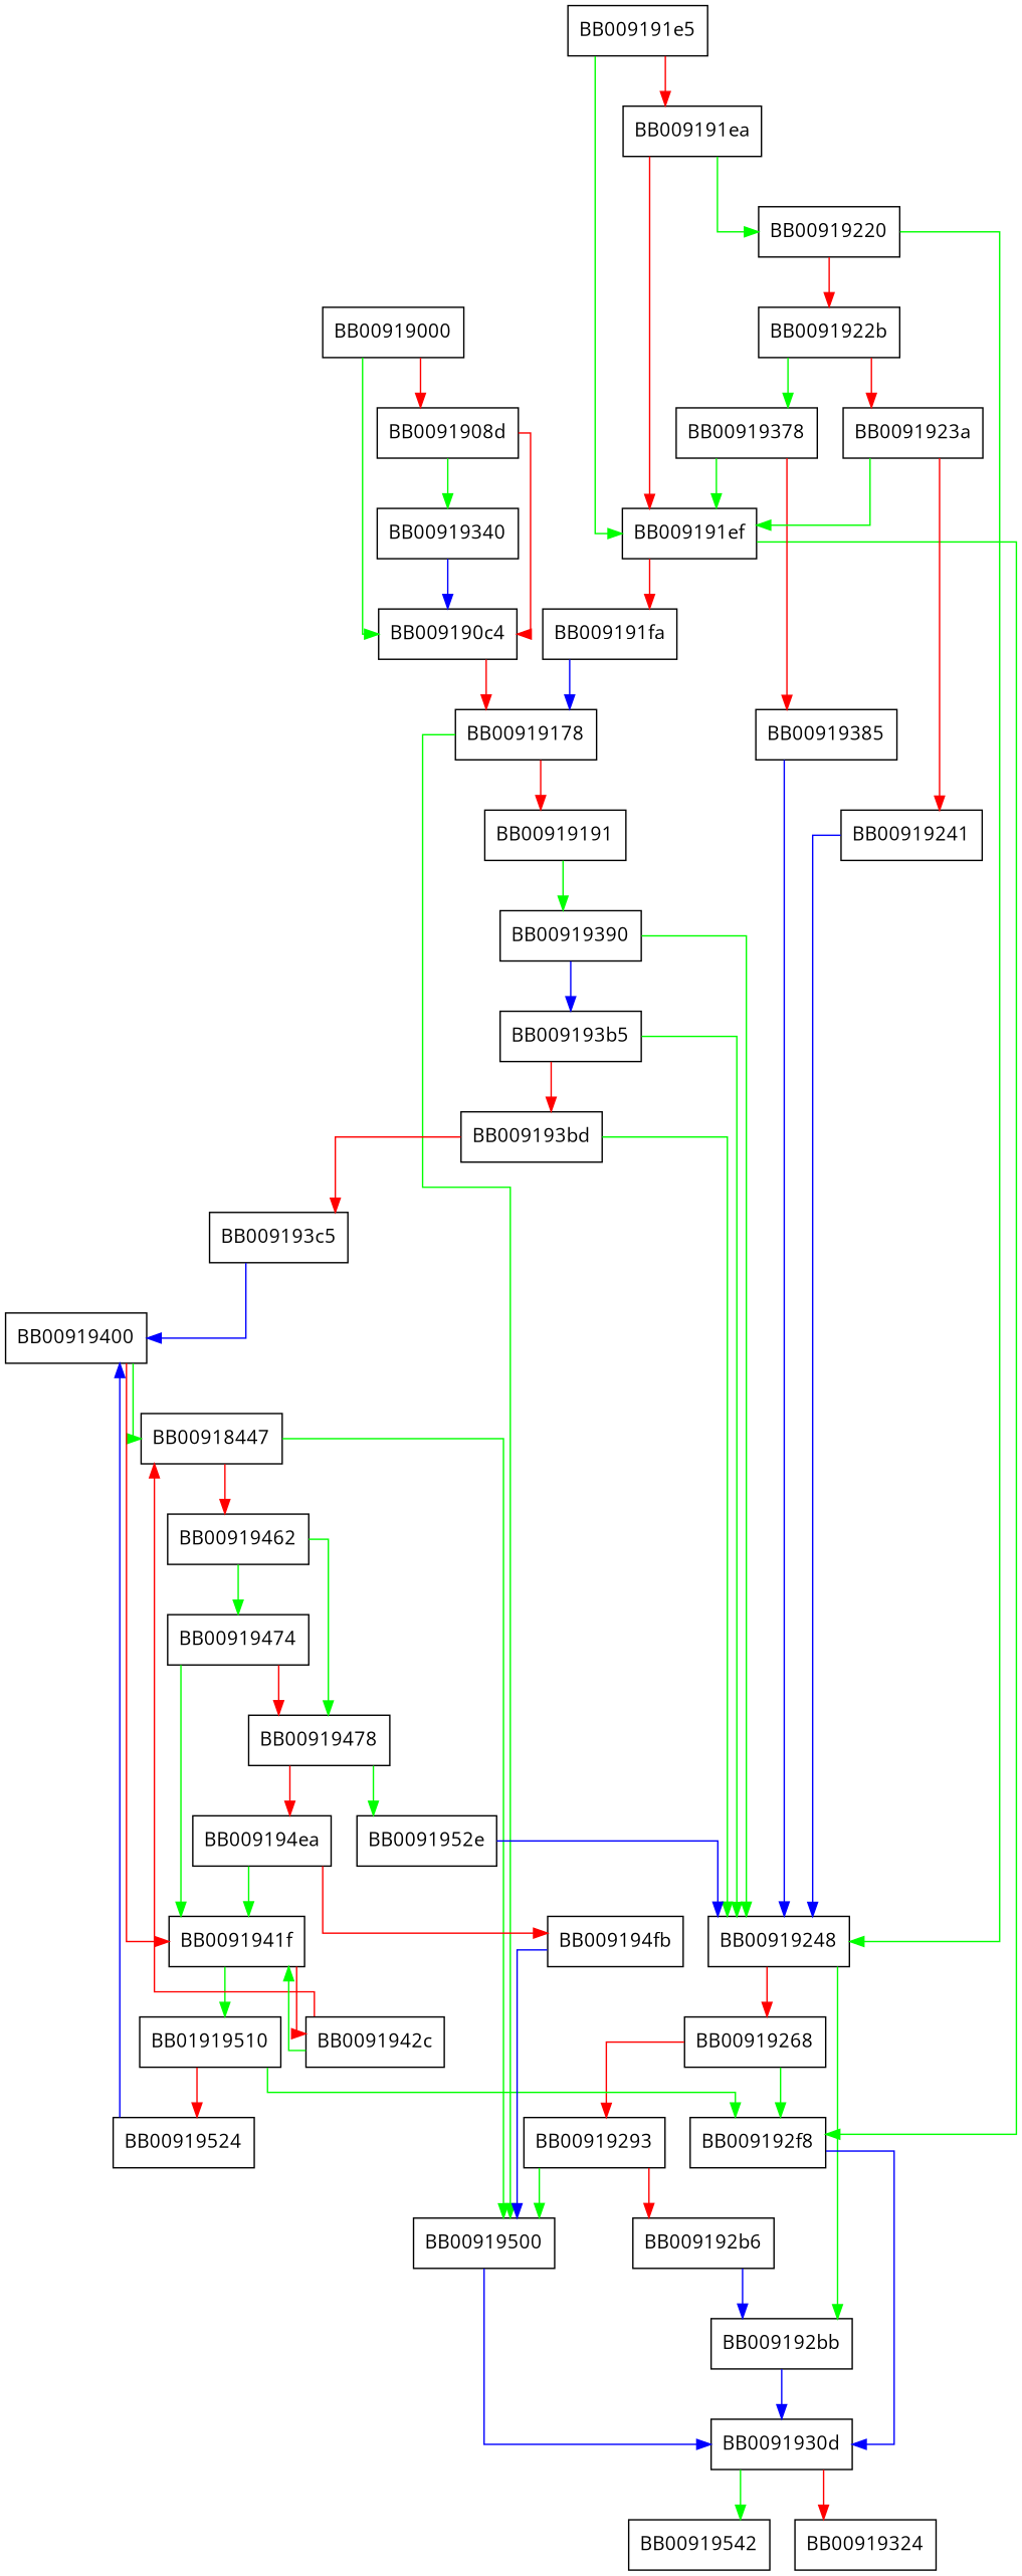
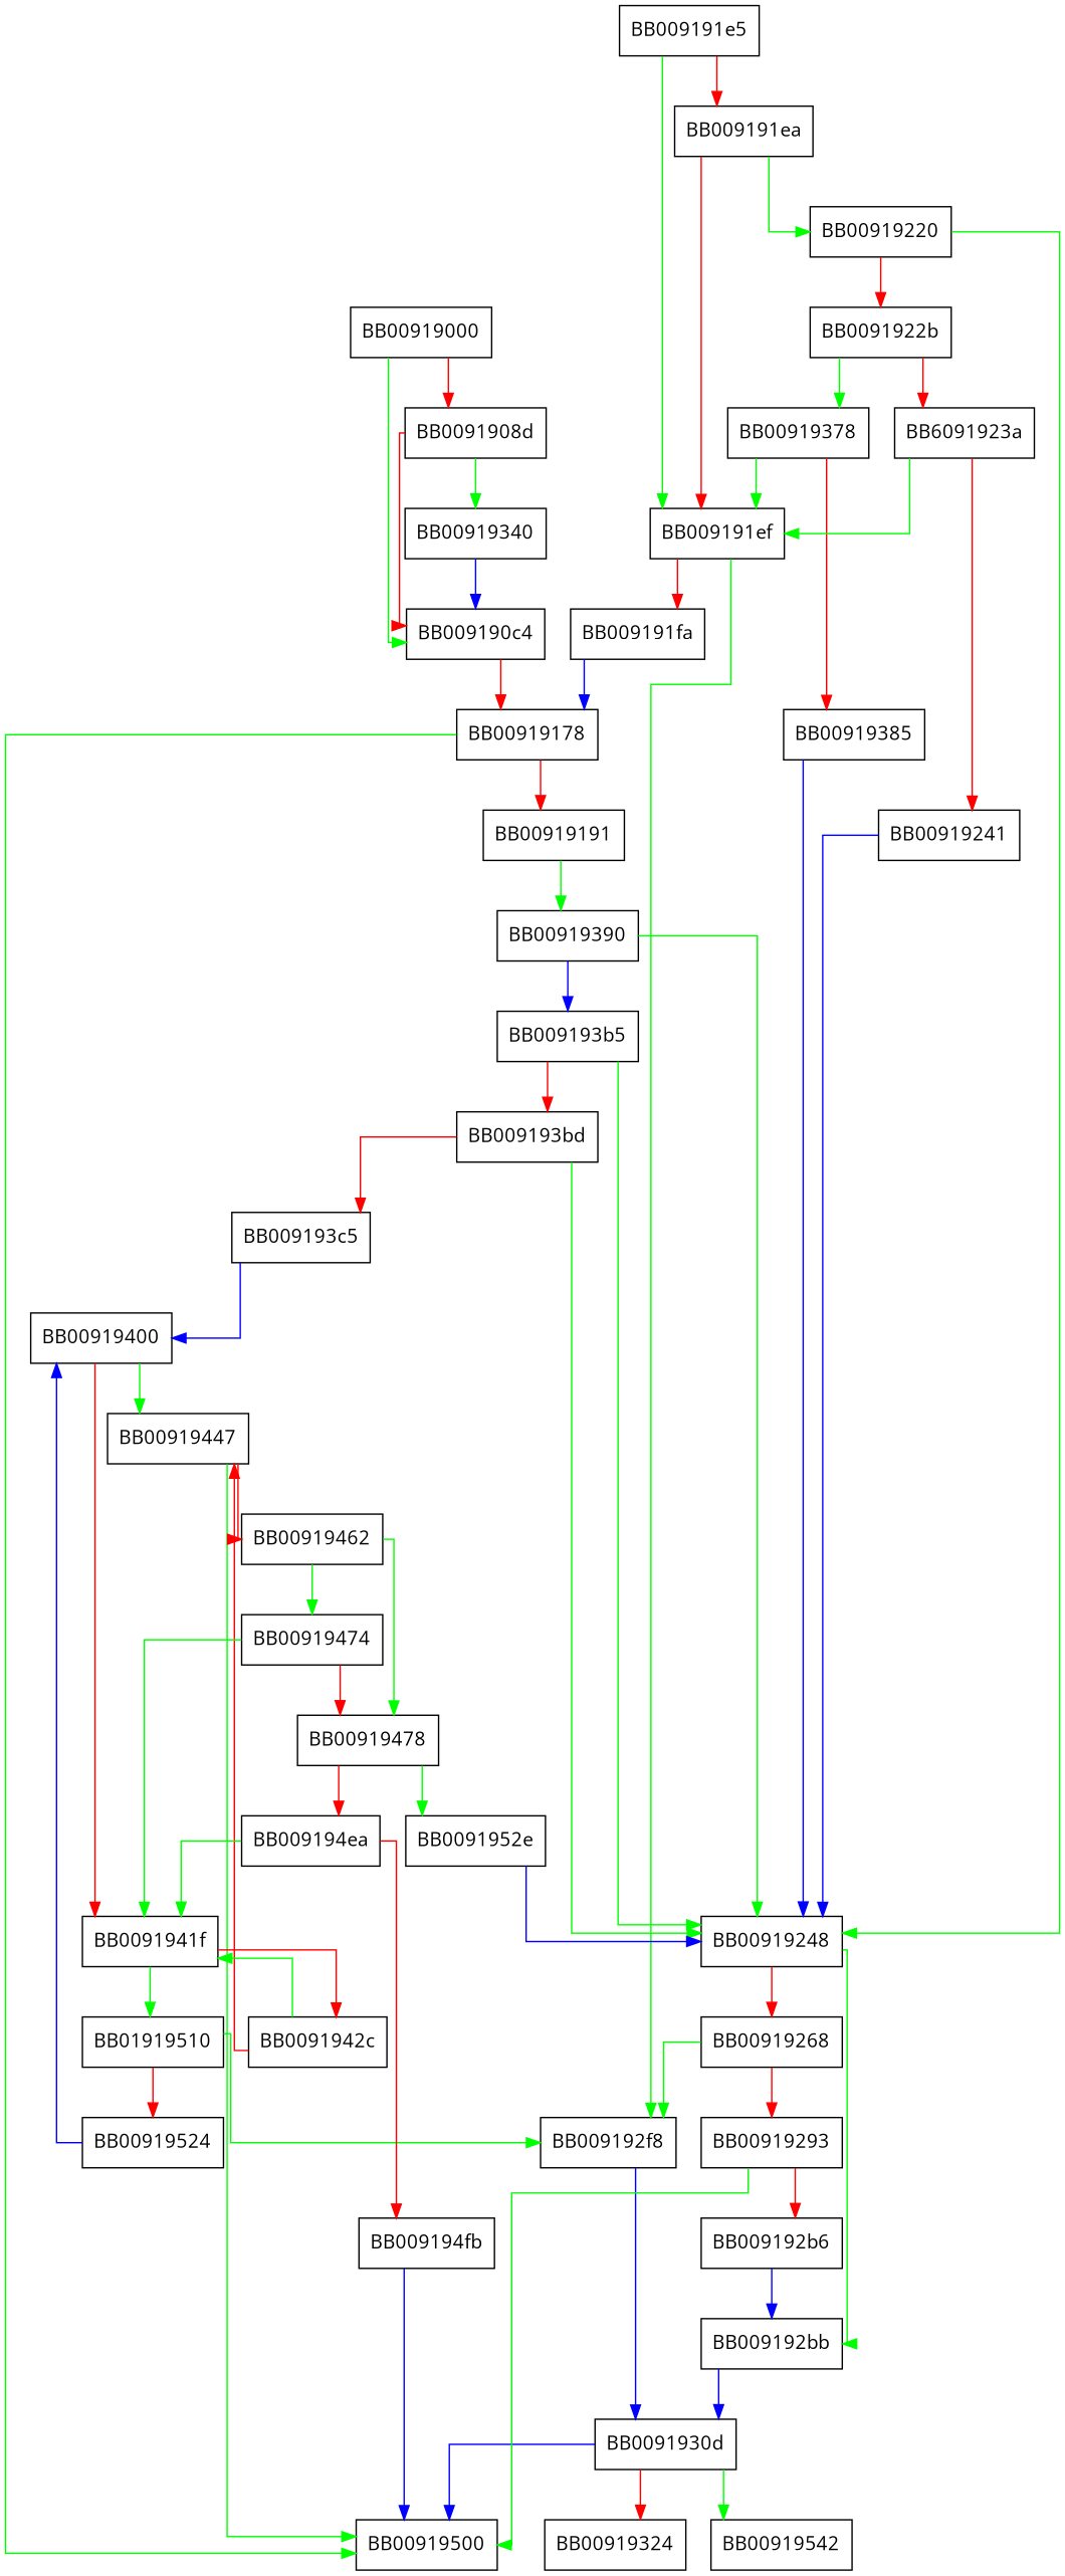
  digraph {
    fontname="Open Sans"
    splines=ortho
    node [fontname="Open Sans" shape=box]
    edge [color=green fontname="Open Sans"]
    BB00919000
    BB009190c4
    BB0091908d
    BB00919178
    BB00919340
    BB00919500
    BB00919191
    BB0091930d
    BB00919390
    BB00919542
    BB00919324
    BB00919248
    BB009193b5
    BB009191e5
    BB009191ef
    BB009191ea
    BB009192bb
    BB00919268
    BB009193bd
    BB009192f8
    BB009191fa
    BB00919220
    BB0091922b
    BB00919378
-   BB0091923a
+   BB0091923a [label=BB6091923a]
    BB00919293
    BB00919385
    BB00919241
    BB009192b6
    BB009193c5
    BB00919400
-   BB00919447 [label=BB00918447]
+   BB00919447
    BB0091941f
    BB00919462
    n35 [label=BB01919510]
    BB0091942c
    BB00919478
    BB00919474
    BB00919524
    BB0091952e
    BB009194ea
    BB009194fb
    BB00919000 -> BB009190c4
    BB00919000 -> BB0091908d [color=red]
    BB009190c4 -> BB00919178 [color=red]
    BB0091908d -> BB009190c4 [color=red]
    BB0091908d -> BB00919340
    BB00919178 -> BB00919500
    BB00919178 -> BB00919191 [color=red]
    BB00919340 -> BB009190c4 [color=blue]
-   BB00919500 -> BB0091930d [color=blue]
+   BB0091930d -> BB00919500 [color=blue]
    BB00919191 -> BB00919390
    BB0091930d -> BB00919542
    BB0091930d -> BB00919324 [color=red]
    BB00919390 -> BB00919248
    BB00919390 -> BB009193b5 [color=blue]
    BB00919248 -> BB009192bb
    BB00919248 -> BB00919268 [color=red]
    BB009193b5 -> BB00919248
    BB009193b5 -> BB009193bd [color=red]
    BB009191e5 -> BB009191ef
    BB009191e5 -> BB009191ea [color=red]
    BB009191ef -> BB009192f8
    BB009191ef -> BB009191fa [color=red]
    BB009191ea -> BB009191ef [color=red]
    BB009191ea -> BB00919220
    BB009192bb -> BB0091930d [color=blue]
    BB00919268 -> BB009192f8
    BB00919268 -> BB00919293 [color=red]
    BB009193bd -> BB00919248
    BB009193bd -> BB009193c5 [color=red]
    BB009192f8 -> BB0091930d [color=blue]
    BB009191fa -> BB00919178 [color=blue]
    BB00919220 -> BB00919248
    BB00919220 -> BB0091922b [color=red]
    BB0091922b -> BB00919378
    BB0091922b -> BB0091923a [color=red]
    BB00919378 -> BB009191ef
    BB00919378 -> BB00919385 [color=red]
    BB0091923a -> BB009191ef
    BB0091923a -> BB00919241 [color=red]
    BB00919293 -> BB00919500
    BB00919293 -> BB009192b6 [color=red]
    BB00919385 -> BB00919248 [color=blue]
    BB00919241 -> BB00919248 [color=blue]
    BB009192b6 -> BB009192bb [color=blue]
    BB009193c5 -> BB00919400 [color=blue]
    BB00919400 -> BB00919447
    BB00919400 -> BB0091941f [color=red]
    BB00919447 -> BB00919500
    BB00919447 -> BB00919462 [color=red]
    BB0091941f -> n35
    BB0091941f -> BB0091942c [color=red]
    BB00919462 -> BB00919478
    BB00919462 -> BB00919474
    n35 -> BB009192f8
    n35 -> BB00919524 [color=red]
    BB0091942c -> BB00919447 [color=red]
    BB0091942c -> BB0091941f
    BB00919478 -> BB0091952e
    BB00919478 -> BB009194ea [color=red]
    BB00919474 -> BB0091941f
    BB00919474 -> BB00919478 [color=red]
    BB00919524 -> BB00919400 [color=blue]
    BB0091952e -> BB00919248 [color=blue]
    BB009194ea -> BB0091941f
    BB009194ea -> BB009194fb [color=red]
    BB009194fb -> BB00919500 [color=blue]
  }
